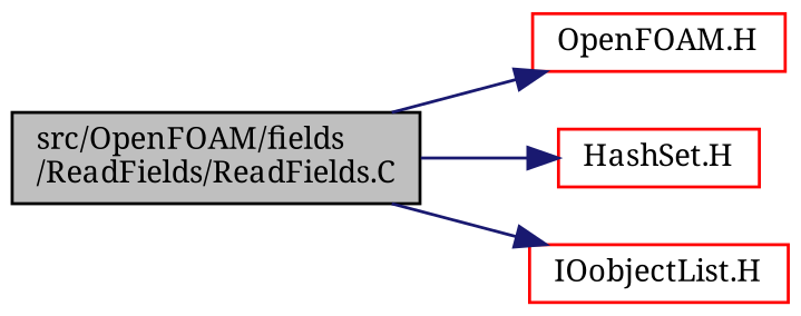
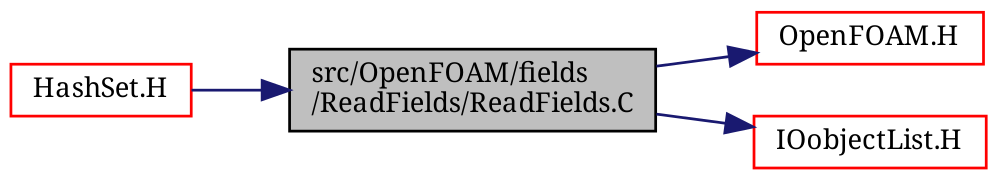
  digraph {
    fontname="Noto Serif"
    rankdir=LR
    node [color=red fontname="Noto Serif" fontsize=10 shape=record]
    edge [color=midnightblue fontname="Noto Serif" fontsize=10 labelfontname=FreeSans labelfontsize=10 style=solid]
    n1 [color=black fillcolor=grey75 fontcolor=black height=0.2 label="src/OpenFOAM/fields\l/ReadFields/ReadFields.C" style=filled width=0.4]
    n2 [height=0.2 label="OpenFOAM.H" width=0.4]
    n3 [height=0.2 label="HashSet.H" width=0.4]
    n4 [height=0.2 label="IOobjectList.H" width=0.4]
    n1 -> n2
-   n1 -> n3
+   n3 -> n1
    n1 -> n4
  }
